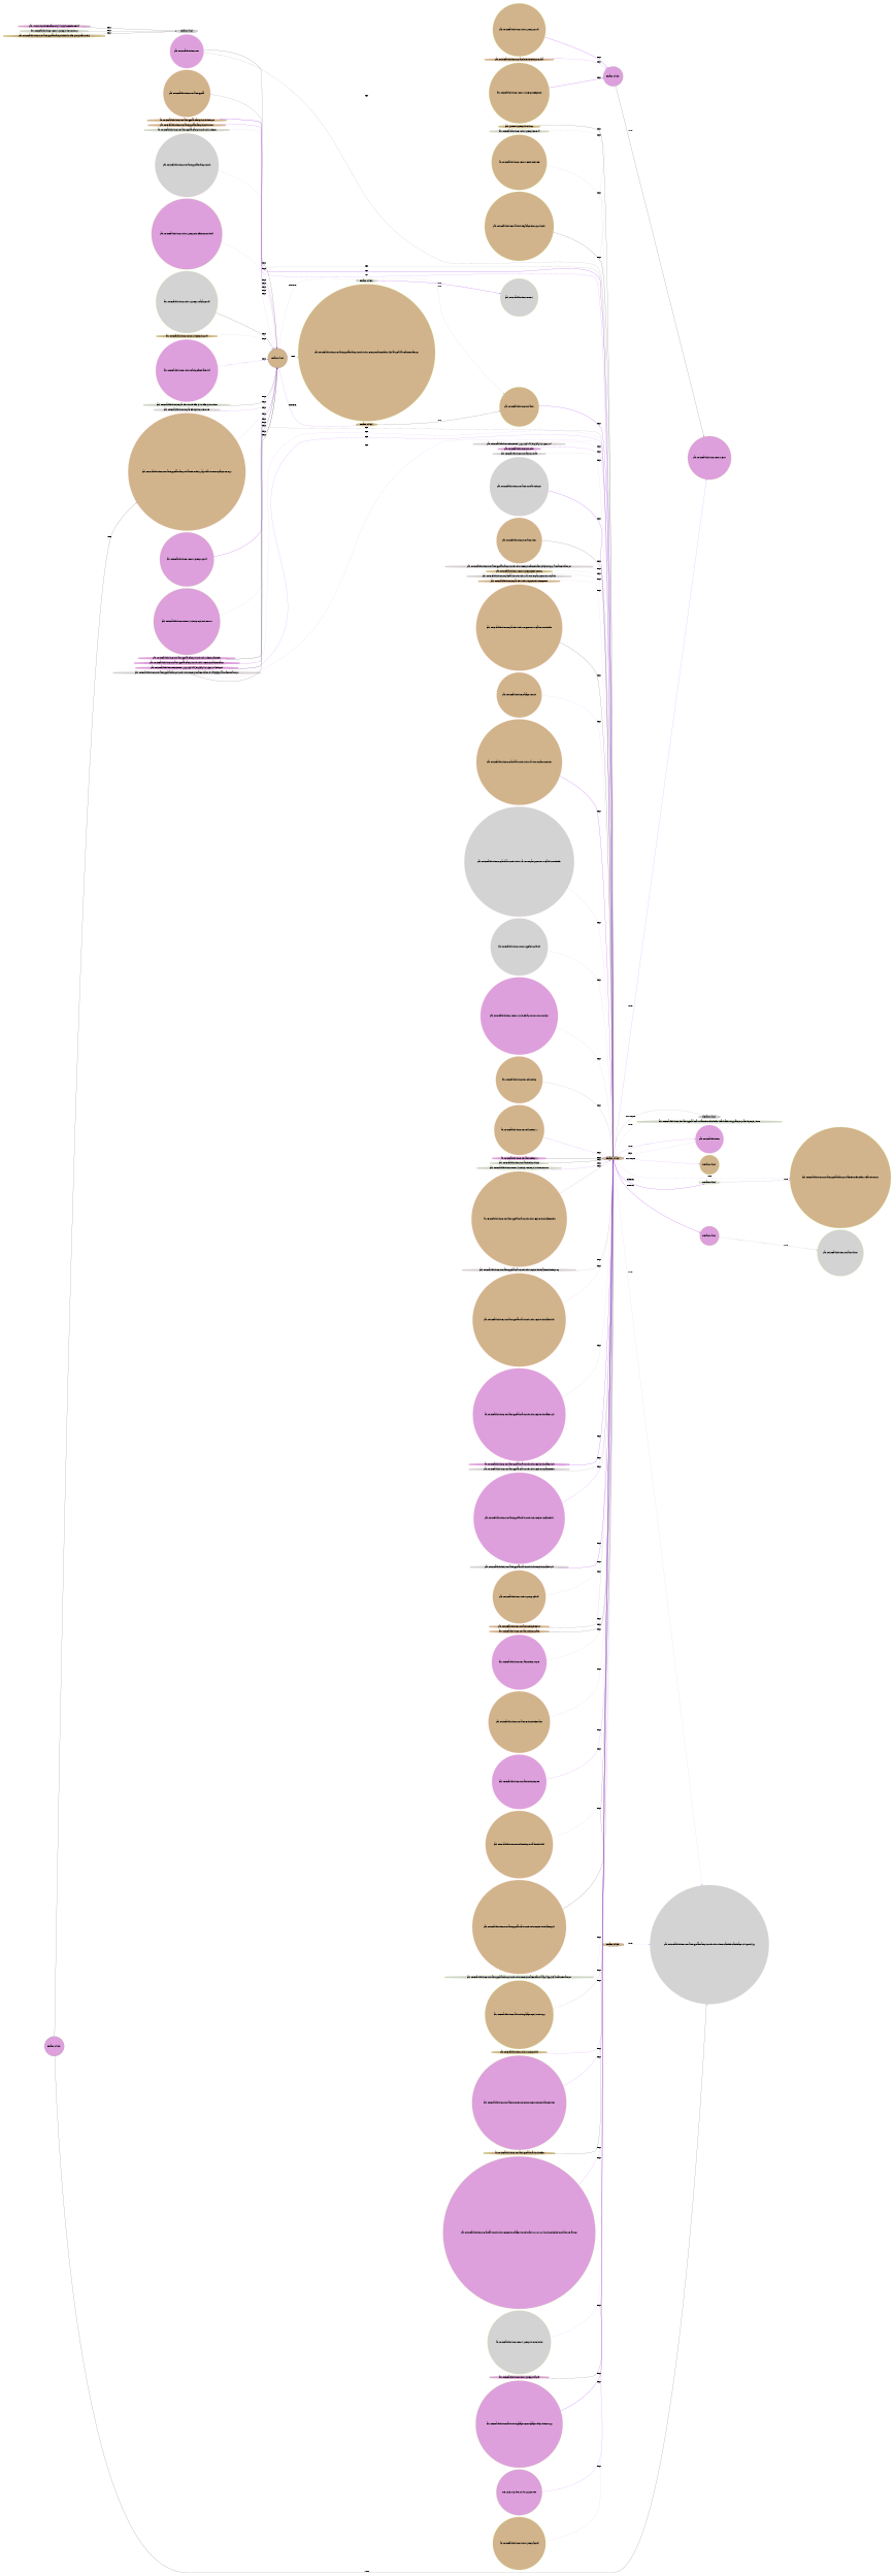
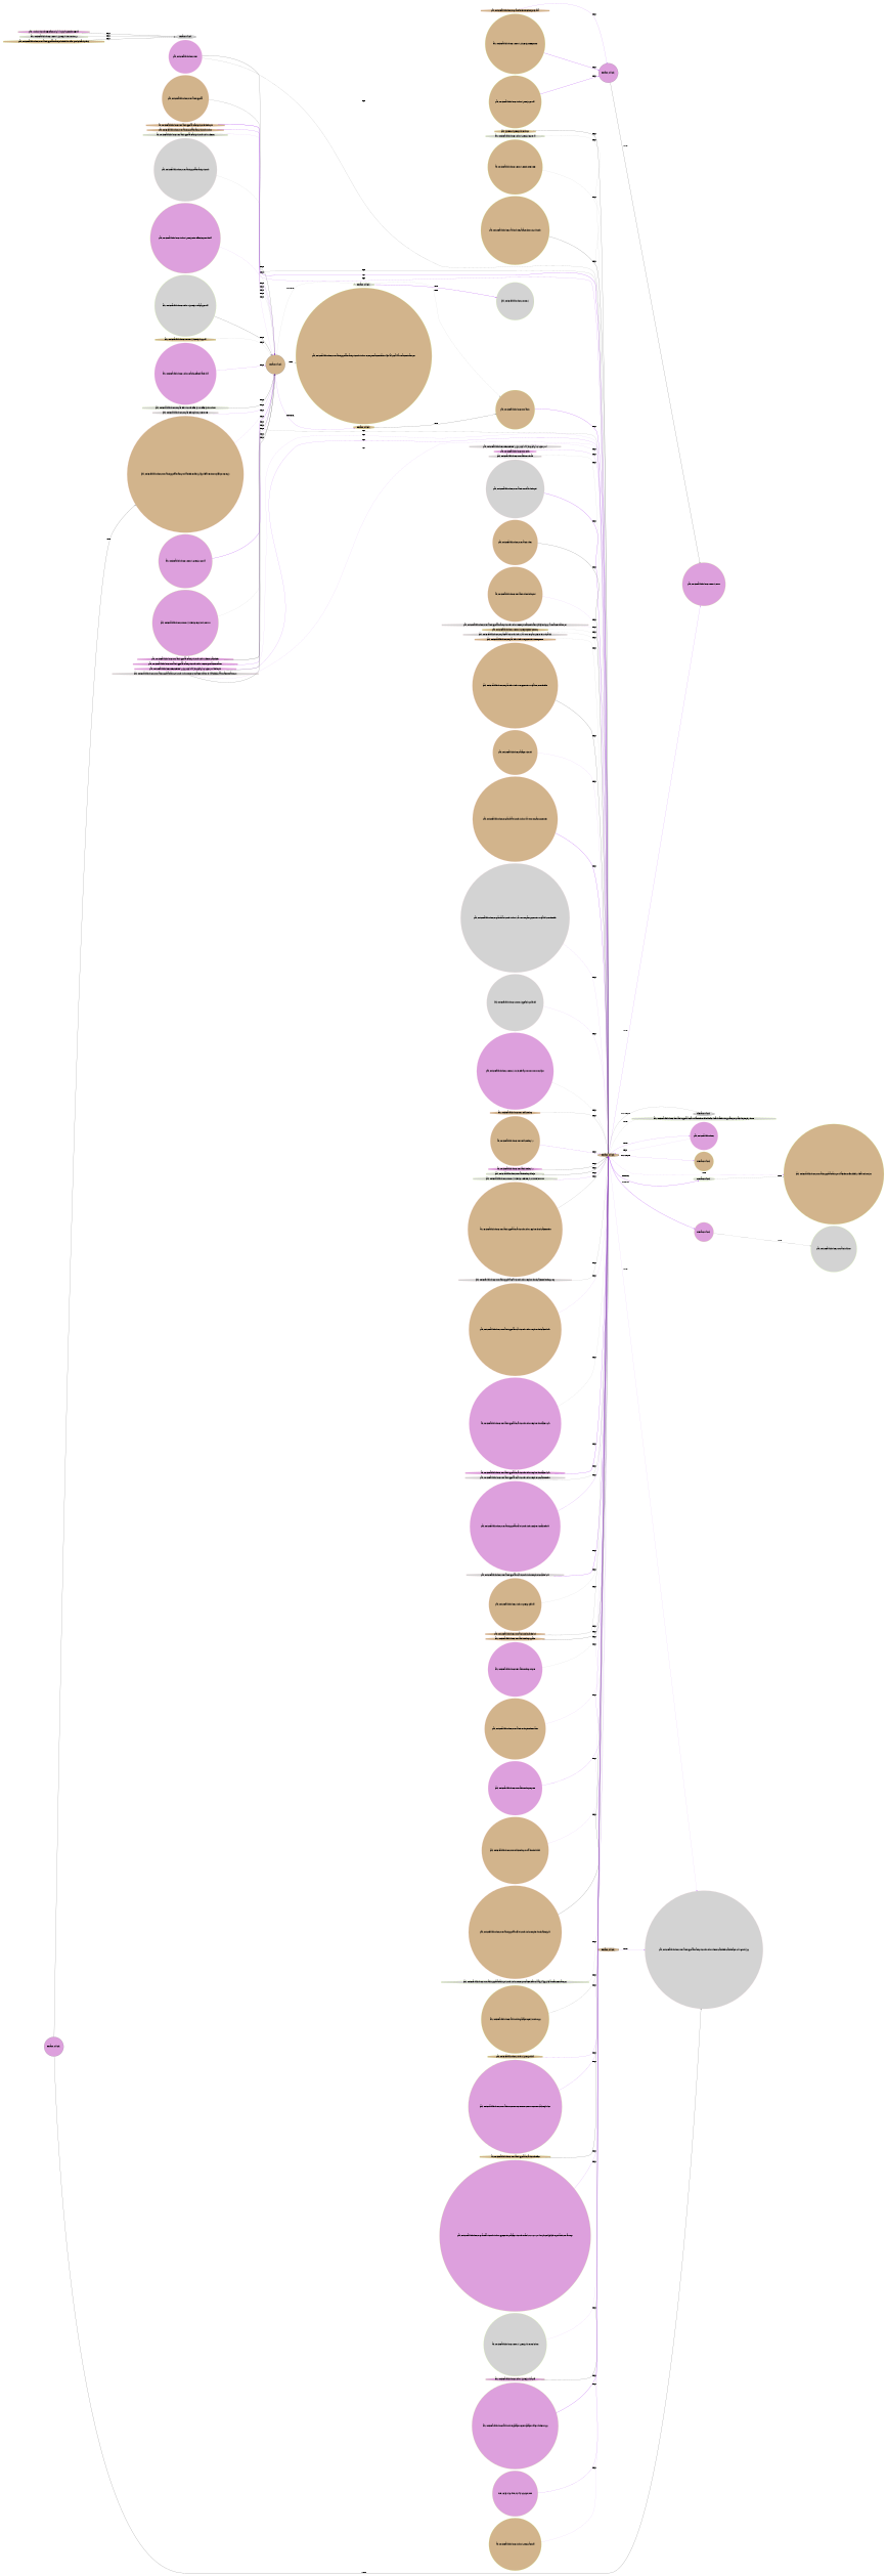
  digraph {
    rankdir=LR
    node [color=pink fillcolor=tan shape=circle style=filled]
    edge [color=gray40 style=dashed]
    n1 [color=black label="exe_name: null cmd: " style="solid,filled"]
    n2 [color=greenyellow fillcolor=lightgrey label="exe_name: null cmd: " shape=octagon style="solid,filled"]
    n3 [color=greenyellow label="exe_name: null cmd: " shape=octagon style="solid,filled"]
    n4 [color=greenyellow label="path: /Device/HarddiskVolume2/Users/admin/AppData/Roaming/Microsoft/Windows/Recent/AutomaticDestinations/469e4a7982cea4d4.automaticDestinations-ms"]
    n5 [color=greenyellow label="path: /Device/HarddiskVolume2/Users/admin"]
    n6 [color=greenyellow fillcolor=lightgrey label="path: /Device/HarddiskVolume2/WINDOWS"]
    n7 [color=black label="exe_name: null cmd: " shape=octagon style="solid,filled"]
    n8 [color=greenyellow fillcolor=lightgrey label="exe_name: null cmd: " shape=octagon style="solid,filled"]
    n9 [color=greenyellow fillcolor=plum label="exe_name: null cmd: " style="solid,filled"]
    n10 [fillcolor=lightgrey label="path: /Device/HarddiskVolume2/Users/admin/AppData/Roaming/Microsoft/Windows/Themes/CachedFiles/CachedImage_1024_768_POS4.jpg"]
    n11 [fillcolor=plum label="path: /Device/HarddiskVolume2"]
    n12 [color=black fillcolor=lightgrey label="exe_name: null cmd: " shape=octagon style="solid,filled"]
    n13 [color=greenyellow fillcolor=plum label="path: /Device/HarddiskVolume2/WINDOWS/TEMP"]
    n14 [color=greenyellow label="path: /Device/HarddiskVolume2/Users/admin/AppData/Roaming/Mozilla/Firefox/Profiles/lxkehh21.default/xulstore.json"]
    n15 [color=greenyellow fillcolor=lightgrey label="path: /Device/HarddiskVolume2/Users/admin/AppData/Local/Mozilla/Firefox/Profiles/lxkehh21.default/safebrowsing-updating/test-trackwhite-simple-1.sbstore" shape=octagon]
    n16 [color=greenyellow label="exe_name: null cmd: " style="solid,filled"]
    n17 [color=greenyellow fillcolor=lightgrey label="path: /Device/HarddiskVolume2/Users/admin/disk.txt"]
    n18 [color=black fillcolor=plum label="exe_name: null cmd: " style="solid,filled"]
    n19 [label="path: /Device/HarddiskVolume2/Users/admin/AppData/Roaming/Mozilla/Firefox/Profiles/j1y1apqs.default/sessionstore-backups/recovery.js"]
    n20 [label="path: /Device/HarddiskVolume2/Program Files/Five Directions/Acuity/data" shape=octagon]
    n21 [color=black fillcolor=plum label="exe_name: null cmd: " style="solid,filled"]
    n22 [fillcolor=plum label="path: /Device/HarddiskVolume2/Users"]
    n23 [label="path: /Device/HarddiskVolume2/Users/admin/AppData"]
    n24 [label="path: /Device/HarddiskVolume2/Users/admin/AppData/Roaming/Microsoft/desktop.ini" shape=octagon]
    n25 [fillcolor=lightgrey label="path: /Device/HarddiskVolume2/Users/admin/AppData/Roaming/Microsoft"]
    n26 [label="path: /Device/HarddiskVolume2/Users/admin/AppData/Roaming/Microsoft/Windows" shape=octagon]
    n27 [fillcolor=plum label="path: /Device/HarddiskVolume2/Users/admin/AppData/Roaming/Microsoft/Windows/Themes/CachedFiles" shape=octagon]
    n28 [fillcolor=plum label="path: /Device/HarddiskVolume2/$RECYCLE.BIN/S-1-5-21-231540947-922634896-4161786520-1004/desktop.ini" shape=octagon]
    n29 [fillcolor=plum label="path: /Device/HarddiskVolume2/Windows/Branding/BaseBrd/basebrd.dll"]
    n30 [fillcolor=lightgrey label="path: /Device/HarddiskVolume2/Users/admin/AppData/Roaming/Microsoft/Windows/Recent/AutomaticDestinations/f01b4d95cf55d32a.automaticDestinations-ms" shape=octagon]
    n31 [fillcolor=plum label="path: /Device/HarddiskVolume2/Users/admin/AppData/Roaming/Microsoft/Windows/Recent/AutomaticDestinations" shape=octagon]
    n32 [fillcolor=lightgrey label="path: /Device/HarddiskVolume2/Program Files/TightVNC/tvnserver.exe" shape=octagon]
    n33 [fillcolor=lightgrey label="path: /Device/HarddiskVolume2/$RECYCLE.BIN/S-1-5-21-231540947-922634896-4161786520-1004" shape=octagon]
    n34 [fillcolor=plum label="path: /Device/HarddiskVolume2/Users/Public" shape=octagon]
    n35 [fillcolor=lightgrey label="path: /Device/HarddiskVolume2/Users/admin/Downloads" shape=octagon]
    n36 [fillcolor=lightgrey label="path: /Device/HarddiskVolume2/Users/admin/Downloads/desktop.ini"]
    n37 [label="path: /Device/HarddiskVolume2/Users/admin/Videos"]
+   n38 [label="path: /Device/HarddiskVolume2/Users/admin/Videos/desktop.ini"]
    n39 [fillcolor=lightgrey label="path: /Device/HarddiskVolume2/Users/admin/AppData/Roaming/Microsoft/Windows/Recent/AutomaticDestinations/5f7b5f1e01b83767.automaticDestinations-ms" shape=octagon]
    n40 [color=black label="exe_name: null cmd: " shape=octagon style="solid,filled"]
    n41 [color=greenyellow label="path: /Device/HarddiskVolume2/WINDOWS/SYSTEM32/IPHLPAPI.DLL"]
    n42 [color=greenyellow label="path: /Device/HarddiskVolume2/WINDOWS/GLOBALIZATION/SORTING" shape=octagon]
    n43 [color=greenyellow fillcolor=plum label="path: /Device/HarddiskVolume2/WINDOWS/system32/rpcss.dll"]
    n44 [color=greenyellow fillcolor=plum label="path: /Windows/Microsoft.NET/Framework64/v4.0.30319/CORPerfMonExt.dll" shape=octagon]
    n45 [color=black fillcolor=lightgrey label="exe_name: null cmd: " shape=octagon style="solid,filled"]
    n46 [color=greenyellow fillcolor=lightgrey label="path: /Device/HarddiskVolume2/WINDOWS/System32/drivers/monitor.sys" shape=octagon]
    n47 [fillcolor=lightgrey label="path: /Device/HarddiskVolume2/ProgramData/Microsoft/Windows/Start Menu/Programs/Accessories/Wordpad.lnk" shape=octagon]
    n48 [label="path: /Device/HarddiskVolume2/Program Files/Windows NT/Accessories/WORDPAD.EXE" shape=octagon]
    n49 [label="path: /Device/HarddiskVolume2/Program Files/Windows NT/Accessories/wordpad.exe:Zone.Identifier"]
    n50 [label="path: /Device/HarddiskVolume2/Packages/Microsoft"]
    n51 [label="path: /Device/HarddiskVolume2/ProgramData/Microsoft/Windows/Start Menu/Programs/Accessories"]
    n52 [fillcolor=lightgrey label="path: /Device/HarddiskVolume2/ProgramData/Microsoft/Windows/Start Menu/Programs/Accessories/Wordpad.lnk:Zone.Identifier"]
    n53 [fillcolor=lightgrey label="path: /Device/HarddiskVolume2/WINDOWS/AppPatch/sysmain.sdb"]
    n54 [fillcolor=plum label="path: /Device/HarddiskVolume2/WINDOWS/WinSxS/FileMaps/_0000000000000000.cdf-ms"]
-   n55 [label="path: /Device/HarddiskVolume2/Users/Public/Desktop"]
+   n55 [label="path: /Device/HarddiskVolume2/Users/Public/Desktop" shape=octagon]
    n56 [label="path: /Device/HarddiskVolume2/Users/Public/Desktop/%1"]
    n57 [fillcolor=plum label="path: /Device/HarddiskVolume2/Users/admin/Desktop/%1" shape=octagon]
    n58 [color=greenyellow fillcolor=plum label="path: /Device/HarddiskVolume2/WINDOWS/SYSTEM32/EN-US/FMS.DLL.MUI"]
    n59 [color=greenyellow fillcolor=lightgrey label="path: /Device/HarddiskVolume2/Users/admin/Desktop/oldstyle" shape=octagon]
    n60 [color=greenyellow fillcolor=lightgrey label="path: /Device/HarddiskVolume2/WINDOWS/SYSTEM32/WBEM/EN-US/WMIUTILS.DLL.MUI" shape=octagon]
    n61 [color=greenyellow fillcolor=lightgrey label="path: /Device/HarddiskVolume2/Users/admin/AppData/Roaming/Microsoft/Windows/Themes" shape=octagon]
    n62 [label="path: /Device/HarddiskVolume2/Users/admin/AppData/Local/Microsoft/Windows/Explorer/ThumbCacheToDelete"]
    n63 [fillcolor=lightgrey label="path: /Device/HarddiskVolume2/Users/admin/AppData/Local/Microsoft/Windows/Explorer/ThumbCacheToDelete/thm3C.tmp" shape=octagon]
    n64 [label="path: /Device/HarddiskVolume2/Users/admin/AppData/Local/Microsoft/Windows/Explorer/thumbcache_idx.db"]
    n65 [fillcolor=plum label="path: /Device/HarddiskVolume2/Users/admin/AppData/Local/Microsoft/Windows/Explorer/thumbcache_16.db"]
    n66 [fillcolor=plum label="path: /Device/HarddiskVolume2/Users/admin/AppData/Local/Microsoft/Windows/Explorer/thumbcache_48.db" shape=octagon]
    n67 [fillcolor=lightgrey label="path: /Device/HarddiskVolume2/Users/admin/AppData/Local/Microsoft/Windows/Explorer/IconCacheToDelete" shape=octagon]
    n68 [fillcolor=plum label="path: /Device/HarddiskVolume2/Users/admin/AppData/Local/Microsoft/Windows/Explorer/iconcache_idx.db"]
    n69 [fillcolor=lightgrey label="path: /Device/HarddiskVolume2/Users/admin/AppData/Local/Microsoft/Windows/Explorer/iconcache_48.db" shape=octagon]
    n70 [label="path: /Device/HarddiskVolume2/windows/system32/zipfldr.dll"]
    n71 [label="path: /Device/HarddiskVolume2/Users/admin/Desktop/firefox.lnk" shape=octagon]
    n72 [label="path: /Device/HarddiskVolume2/Users/admin/Desktop/upgather" shape=octagon]
    n73 [fillcolor=plum label="path: /Device/HarddiskVolume2/Users/admin/Desktop/outsprue"]
    n74 [label="path: /Device/HarddiskVolume2/Users/admin/Desktop/interfenestration"]
    n75 [fillcolor=plum label="path: /Device/HarddiskVolume2/Users/admin/Desktop/enqueue"]
    n76 [label="path: /Device/HarddiskVolume2/Users/Public/Desktop/Mozilla Thunderbird.lnk"]
    n77 [label="path: /Device/HarddiskVolume2/Users/admin/AppData/Local/Microsoft/Windows/Explorer/thumbcache_256.db"]
    n78 [color=greenyellow fillcolor=lightgrey label="path: /Device/HarddiskVolume2/Users/admin/AppData/Roaming/Microsoft/Windows/Recent/AutomaticDestinations/a4a5324453625195.automaticDestinations-ms" shape=octagon]
    n79 [color=greenyellow label="path: /Device/HarddiskVolume2/salt/bin/Lib/site-packages/OpenSSL/version.pyc"]
    n80 [color=greenyellow label="path: /Device/HarddiskVolume2/Windows/System32/tdh.dll" shape=octagon]
    n81 [color=greenyellow fillcolor=plum label="path: /Device/HarddiskVolume2/Users/admin/Documents/Documents/Documents/Documents/catchweight.docx"]
    n82 [color=greenyellow label="path: /Device/HarddiskVolume2/Users/admin/AppData/Roaming/Thunderbird/Profiles/oyserrk8.default/prefs.js" shape=octagon]
    n83 [color=greenyellow label="path: /Device/HarddiskVolume2/Users/admin/AppData/Local/Microsoft/Office" shape=octagon]
    n84 [color=greenyellow fillcolor=plum label="path: /Device/HarddiskVolume2/Windows/System32/Dism/OfflineSetupProvider.dll"]
    n85 [color=greenyellow fillcolor=plum label="path: /Device/HarddiskVolume2/ProgramData/Microsoft/Windows/AppRepository/Packages/Microsoft.UI.Xaml.2.0_2.1810.18004.0_x64__8wekyb3d8bbwe/ActivationStore.dat.LOG2"]
    n86 [color=greenyellow fillcolor=lightgrey label="path: /Device/HarddiskVolume2/Windows/System32/twinapi.appcore.dll"]
    n87 [color=greenyellow fillcolor=lightgrey label="path: /Device/HarddiskVolume2/WINDOWS/System32/drivers/etc/lmhosts"]
    n88 [color=greenyellow fillcolor=plum label="path: /Device/HarddiskVolume2/Windows/System32/shlwapi.dll" shape=octagon]
    n89 [color=greenyellow fillcolor=plum label="path: /Device/HarddiskVolume2/salt/bin/Lib/site-packages/requests/packages/urllib3/util/selectors.pyc"]
    n90 [color=greenyellow fillcolor=plum label="srcIP: 128.55.12.56 dstIP: 213.195.76.38 type: None"]
    n91 [color=greenyellow label="path: /Device/HarddiskVolume2/Windows/System32/aepic.dll"]
    n92 [color=greenyellow label="path: /Device/HarddiskVolume2/WINDOWS/SYSTEM32/bcrypt.dll" shape=octagon]
    n93 [color=greenyellow label="path: /SystemRoot/System32/drivers/ks.sys" shape=octagon]
    n94 [color=greenyellow fillcolor=lightgrey label="path: /Device/HarddiskVolume2/Windows/System32/SHCore.dll" shape=octagon]
    n95 [color=greenyellow fillcolor=lightgrey label="path: /Device/HarddiskVolume2/Program Files/Microsoft Office 15/root/Office15/Winword.exe" shape=octagon]
    n96 [color=greenyellow label="path: /Device/HarddiskVolume2/Windows/System32/rpcss.dll"]
    n97 [color=greenyellow label="path: /Device/HarddiskVolume2/WINDOWS/FONTS/TIMESI.TTF"]
    n98 [color=greenyellow label="path: /Device/HarddiskVolume2/salt/bin/Lib/site-packages/cheroot-5.8.0.dist-info"]
    n1 -> n2 [label=FILE_EXEC]
    n1 -> n3 [color=purple label=FILE_EXEC style=solid]
    n1 -> n4 [label=WRITE]
    n2 -> n5 [label=WRITE]
    n2 -> n6 [color=purple label=WRITE style=bold]
    n3 -> n5 [label=WRITE style=bold]
    n5 -> n7 [color=purple label=READ style=bold]
    n7 -> n8 [color=purple label=FILE_EXEC style=bold]
    n7 -> n9 [color=purple label=FILE_EXEC style=bold]
    n7 -> n10 [color=purple label=WRITE]
    n7 -> n11 [color=purple label=WRITE style=solid]
    n7 -> n12 [label=PROC_CREATE style=solid]
    n7 -> n13 [color=purple label=WRITE style=solid]
    n7 -> n14 [color=purple label=WRITE]
    n7 -> n15 [label=WRITE]
    n7 -> n16 [color=purple label=PROC_CREATE style=solid]
    n8 -> n14 [label=WRITE style=solid]
    n9 -> n17 [label=WRITE style=solid]
    n11 -> n7 [color=purple label=READ]
    n18 -> n10 [label=WRITE style=bold]
    n18 -> n19 [label=WRITE style=bold]
    n19 -> n1 [color=purple label=READ]
    n20 -> n21 [color=purple label=READ style=solid]
    n21 -> n13 [label=WRITE style=bold]
    n22 -> n1 [label=READ style=bold]
    n22 -> n7 [label=READ style=solid]
    n23 -> n1 [label=READ]
    n23 -> n7 [label=READ style=solid]
    n24 -> n1 [color=purple label=READ style=solid]
    n24 -> n7 [color=purple label=READ style=bold]
    n25 -> n1 [label=READ]
    n26 -> n1 [color=purple label=READ]
    n26 -> n7 [color=purple label=READ style=solid]
    n27 -> n1 [label=READ style=bold]
    n27 -> n7 [label=READ style=solid]
    n28 -> n1 [label=READ style=bold]
    n28 -> n7 [color=purple label=READ style=solid]
    n29 -> n1 [color=purple label=READ style=solid]
    n30 -> n1 [label=READ style=bold]
    n30 -> n7 [color=purple label=READ]
    n31 -> n1 [color=purple label=READ style=solid]
    n31 -> n7 [color=purple label=READ]
    n32 -> n1 [color=purple label=READ style=solid]
    n33 -> n7 [color=purple label=READ]
    n34 -> n7 [color=purple label=READ style=solid]
    n35 -> n7 [label=READ]
    n36 -> n7 [color=purple label=READ style=bold]
    n37 -> n7 [label=READ style=bold]
+   n38 -> n7 [color=purple label=READ]
    n39 -> n7 [color=purple label=READ]
    n40 -> n10 [color=purple label=WRITE]
    n41 -> n21 [color=purple label=READ style=bold]
    n42 -> n7 [label=READ]
    n43 -> n1 [color=purple label=READ style=bold]
    n44 -> n45 [label=READ style=bold]
    n46 -> n45 [label=READ style=bold]
    n47 -> n7 [label=READ]
    n48 -> n7 [label=READ]
    n49 -> n7 [label=READ style=bold]
    n50 -> n7 [color=purple label=READ]
    n51 -> n7 [color=purple label=READ style=bold]
    n52 -> n7 [color=purple label=READ]
    n53 -> n7 [color=purple label=READ]
    n54 -> n7 [label=READ]
    n55 -> n7 [label=READ style=solid]
    n56 -> n7 [color=purple label=READ style=solid]
    n57 -> n7 [label=READ style=bold]
    n58 -> n1 [label=READ]
    n59 -> n7 [label=READ style=bold]
    n60 -> n7 [color=purple label=READ style=solid]
    n61 -> n1 [color=purple label=READ]
    n62 -> n7 [label=READ style=solid]
    n63 -> n7 [label=READ style=solid]
    n64 -> n7 [color=purple label=READ]
    n65 -> n7 [label=READ]
    n66 -> n7 [color=purple label=READ style=bold]
    n67 -> n7 [label=READ style=solid]
    n68 -> n7 [color=purple label=READ style=solid]
    n69 -> n7 [color=purple label=READ style=bold]
    n70 -> n7 [label=READ]
    n71 -> n7 [label=READ style=solid]
    n71 -> n7 [label=READ]
    n72 -> n7 [label=READ style=bold]
    n73 -> n7 [label=READ]
    n74 -> n7 [color=purple label=READ]
    n75 -> n7 [color=purple label=READ style=solid]
    n76 -> n7 [color=purple label=READ]
    n77 -> n7 [label=READ style=bold]
    n78 -> n7 [label=READ]
    n79 -> n7 [label=READ style=solid]
    n80 -> n7 [color=purple label=READ style=solid]
    n81 -> n7 [color=purple label=READ style=solid]
    n82 -> n45 [label=READ style=bold]
    n83 -> n7 [label=READ style=bold]
    n84 -> n1 [color=purple label=READ]
    n85 -> n7 [color=purple label=READ style=solid]
    n86 -> n1 [label=READ style=bold]
    n87 -> n7 [color=purple label=READ]
    n88 -> n7 [label=READ style=bold]
    n89 -> n7 [color=purple label=READ style=bold]
    n90 -> n7 [color=purple label=READ style=solid]
    n91 -> n7 [color=purple label=READ]
    n92 -> n1 [label=READ]
    n93 -> n7 [label=READ style=bold]
    n94 -> n7 [label=READ]
    n95 -> n1 [label=READ style=bold]
    n96 -> n21 [color=purple label=READ style=bold]
    n97 -> n7 [label=READ]
    n98 -> n7 [label=READ style=bold]
  }
